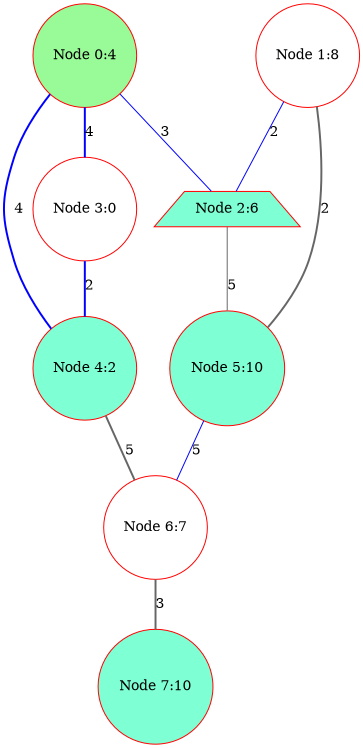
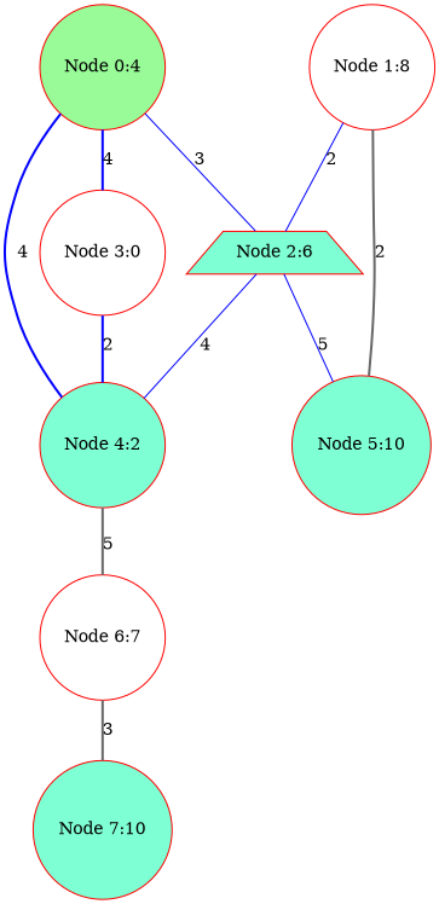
  graph {
    node [color=red fillcolor=aquamarine shape=circle style=filled]
    edge [color=blue style=bold]
    "Node 0:4" [fillcolor=palegreen]
    "Node 2:6" [shape=trapezium]
    "Node 3:0" [fillcolor=white]
    "Node 4:2"
    "Node 5:10"
    "Node 6:7" [fillcolor=white]
    "Node 7:10"
    "Node 1:8" [fillcolor=white]
    "Node 0:4" -- "Node 2:6" [label=3 style=solid]
    "Node 0:4" -- "Node 3:0" [label=4]
    "Node 0:4" -- "Node 4:2" [label=4]
-   "Node 2:6" -- "Node 5:10" [color=gray40 label=5 style=solid]
+   "Node 2:6" -- "Node 4:2" [label=4 style=solid]
+   "Node 2:6" -- "Node 5:10" [label=5 style=solid]
    "Node 3:0" -- "Node 4:2" [label=2]
    "Node 4:2" -- "Node 6:7" [color=gray40 label=5]
-   "Node 5:10" -- "Node 6:7" [label=5 style=solid]
    "Node 6:7" -- "Node 7:10" [color=gray40 label=3]
    "Node 1:8" -- "Node 2:6" [label=2 style=solid]
    "Node 1:8" -- "Node 5:10" [color=gray40 label=2]
  }
